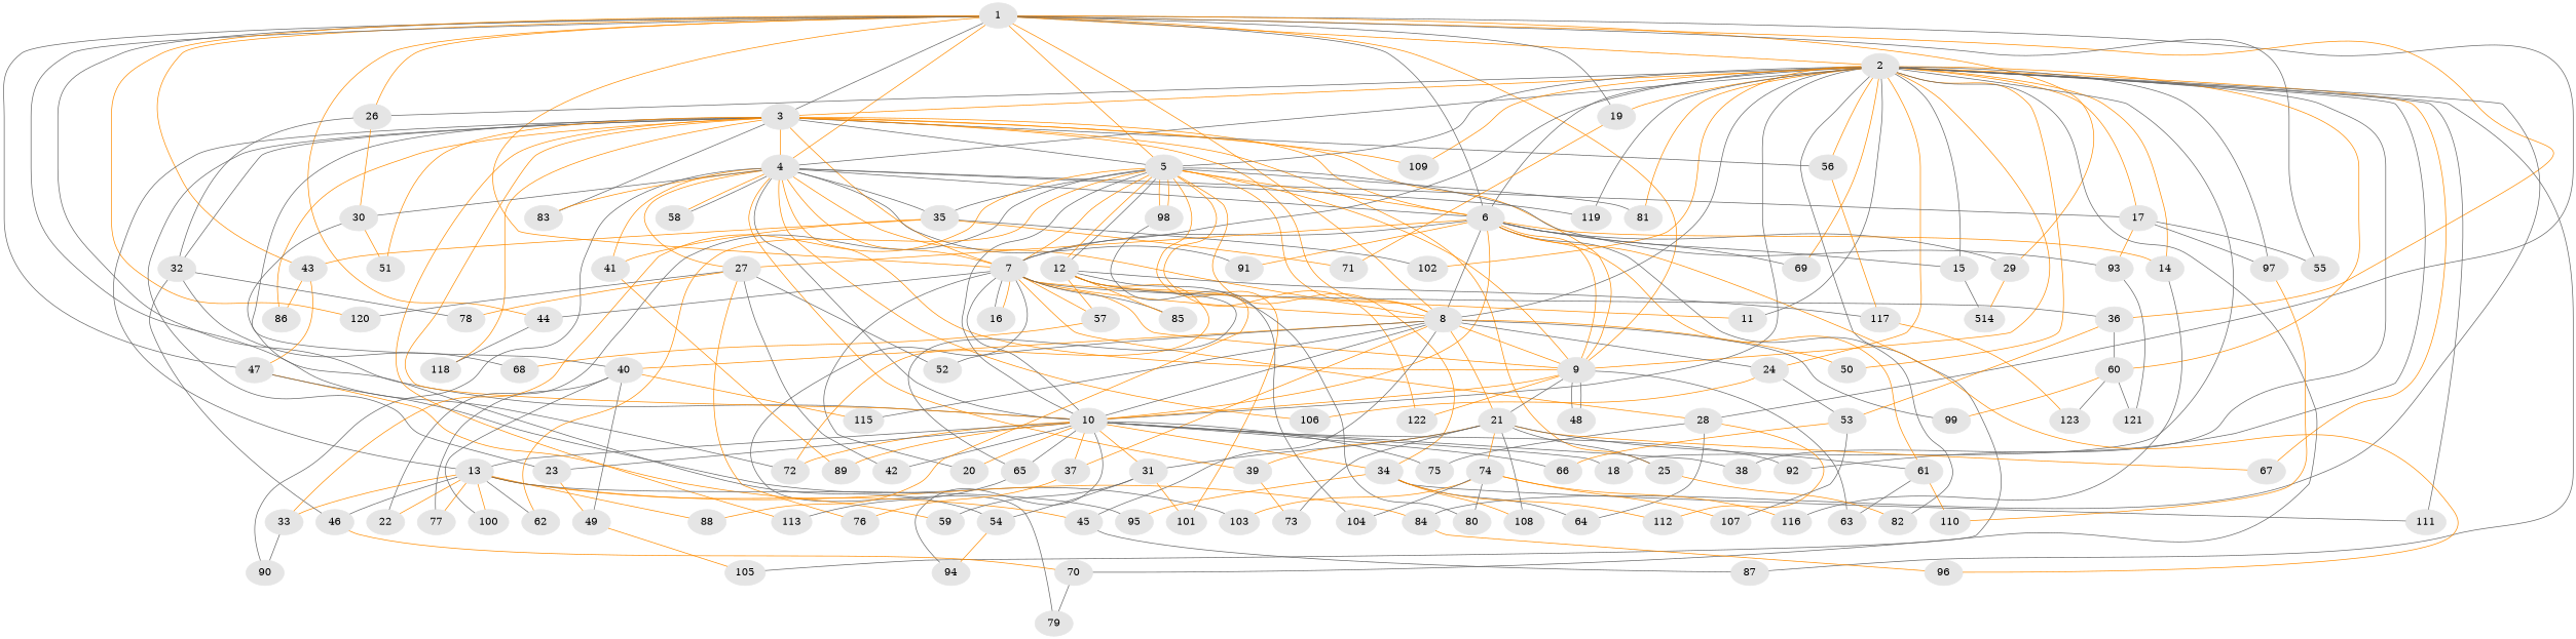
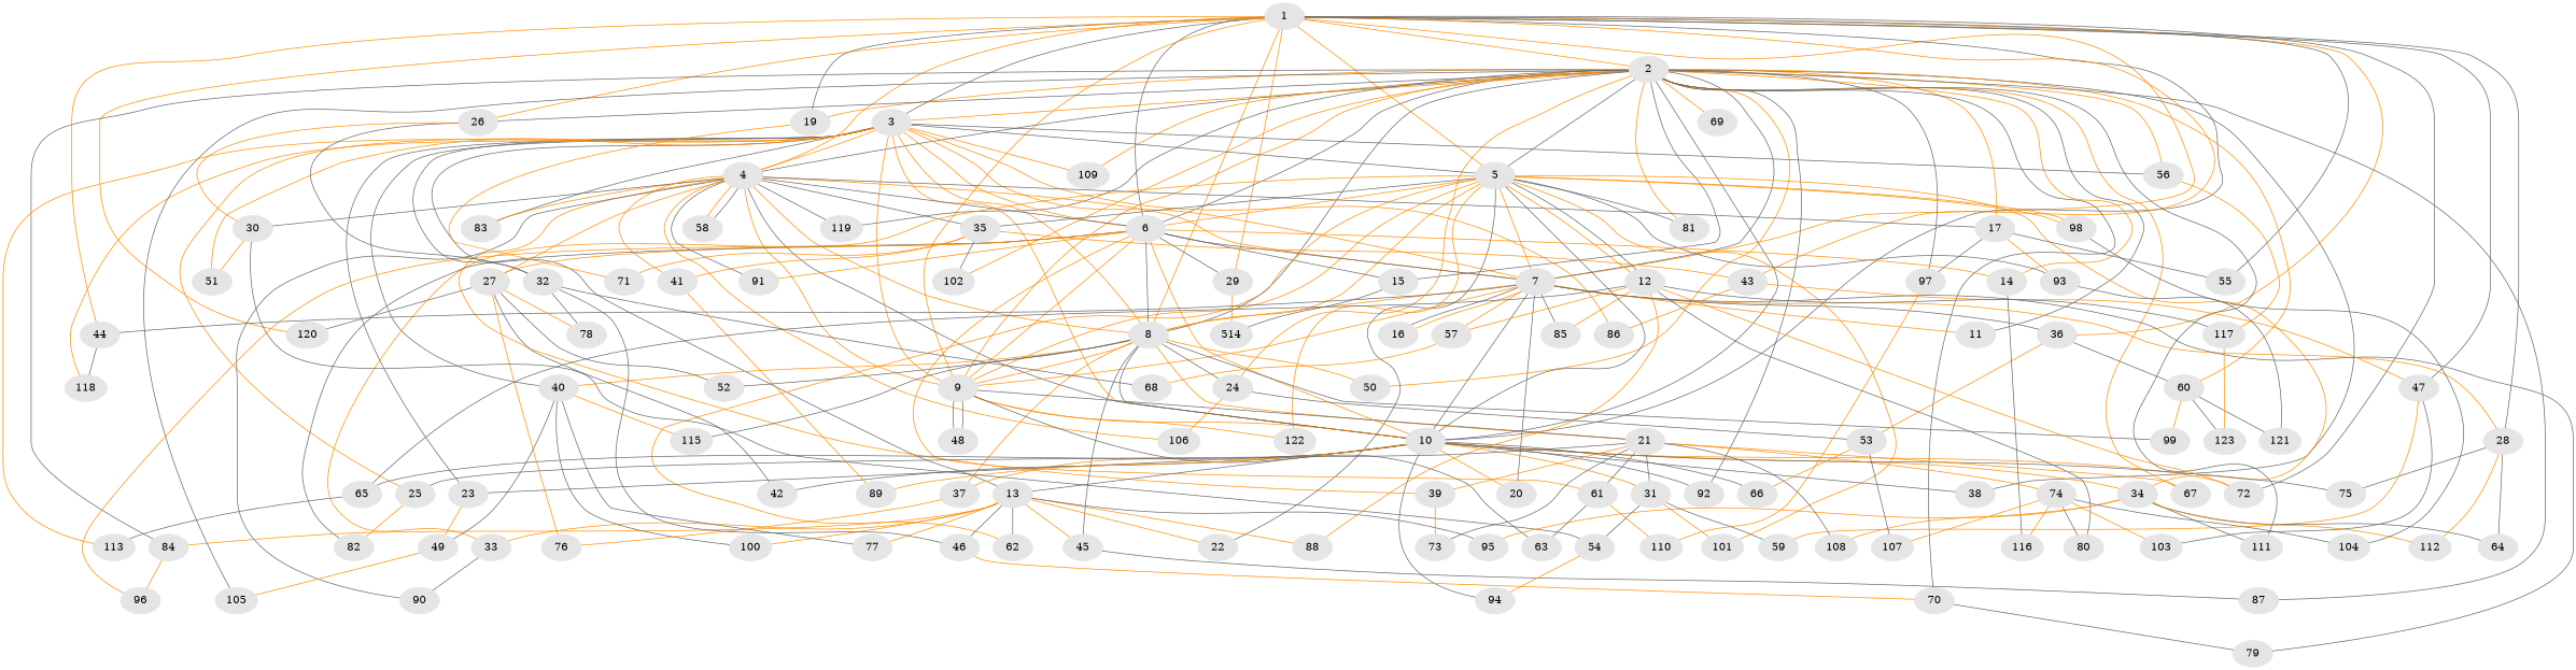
  graph {
    node [color=gray90 style=filled]
    edge [color=darkorange]
    1
    2
    3
    4
    5
    6
    7
    8
    9
    10
    19
    26
    28
    29
    36
    43
    44
    47
    55
    72
    120
    11
    14
    15
    17
-   18
    24
    38
    50
    56
    60
    67
    69
    70
    81
    84
    87
    92
    97
    102
    105
    109
    111
    119
    13
    23
    25
    32
    40
    51
    83
    86
    113
    118
    27
    30
    35
    39
    41
    58
    90
    91
    106
    12
    22
    33
    34
    62
    93
    98
    101
    122
    61
    82
    96
    16
    20
    57
    79
    85
    21
    37
    45
    52
    99
    115
    48
    63
    31
    42
    65
    66
    75
    89
    94
    71
    64
    112
    n99 [label=514]
    53
    59
    103
    116
    117
    121
    123
    110
    88
    46
    77
    95
    100
    49
    78
    68
    76
    54
    73
    80
    108
    104
    74
    107
    1 -- 2
    1 -- 3 [color=gray40]
    1 -- 4
    1 -- 5
    1 -- 6 [color=gray40]
    1 -- 7
    1 -- 8
    1 -- 9
    1 -- 10 [color=gray40]
    1 -- 19 [color=gray40]
    1 -- 26
    1 -- 28 [color=gray40]
    1 -- 29
    1 -- 36
    1 -- 43
    1 -- 44
    1 -- 47 [color=gray40]
    1 -- 55 [color=gray40]
    1 -- 72 [color=gray40]
    1 -- 120
    2 -- 3
    2 -- 4 [color=gray40]
    2 -- 5 [color=gray40]
    2 -- 6 [color=gray40]
    2 -- 7 [color=gray40]
    2 -- 8 [color=gray40]
    2 -- 9
    2 -- 10 [color=gray40]
    2 -- 19
    2 -- 26 [color=gray40]
    2 -- 11 [color=gray40]
    2 -- 14
    2 -- 15 [color=gray40]
    2 -- 17
-   2 -- 18 [color=gray40]
    2 -- 24
    2 -- 38 [color=gray40]
    2 -- 50
    2 -- 56
    2 -- 60
    2 -- 67
    2 -- 69
    2 -- 70 [color=gray40]
    2 -- 81
    2 -- 84 [color=gray40]
    2 -- 87 [color=gray40]
    2 -- 92 [color=gray40]
    2 -- 97 [color=gray40]
    2 -- 102
    2 -- 105 [color=gray40]
    2 -- 109
    2 -- 111 [color=gray40]
    2 -- 119 [color=gray40]
    3 -- 4
    3 -- 5 [color=gray40]
    3 -- 6
    3 -- 7
    3 -- 8
    3 -- 9
    3 -- 10
    3 -- 56 [color=gray40]
    3 -- 109
    3 -- 13 [color=gray40]
    3 -- 23 [color=gray40]
    3 -- 25
    3 -- 32 [color=gray40]
    3 -- 40 [color=gray40]
    3 -- 51
    3 -- 83 [color=gray40]
    3 -- 86
    3 -- 113
    3 -- 118
    4 -- 6 [color=gray40]
    4 -- 7
    4 -- 8
    4 -- 9
    4 -- 10 [color=gray40]
    4 -- 17 [color=gray40]
    4 -- 119 [color=gray40]
    4 -- 83
    4 -- 27
    4 -- 30 [color=gray40]
    4 -- 35 [color=gray40]
    4 -- 39
    4 -- 41
    4 -- 58
    4 -- 58 [color=gray40]
    4 -- 90 [color=gray40]
    4 -- 91 [color=gray40]
    4 -- 106
    5 -- 6
    5 -- 7
    5 -- 8
    5 -- 9
    5 -- 10 [color=gray40]
    5 -- 81 [color=gray40]
    5 -- 35 [color=gray40]
    5 -- 12
    5 -- 12 [color=gray40]
    5 -- 22 [color=gray40]
    5 -- 33
    5 -- 34
    5 -- 62
    5 -- 93 [color=gray40]
    5 -- 98
    5 -- 98
    5 -- 101
    5 -- 122
    6 -- 7 [color=gray40]
    6 -- 8 [color=gray40]
    6 -- 9
    6 -- 10
    6 -- 29 [color=gray40]
    6 -- 14
    6 -- 15 [color=gray40]
-   6 -- 69 [color=gray40]
    6 -- 27
    6 -- 91
    6 -- 61
    6 -- 82 [color=gray40]
    6 -- 96
    7 -- 8
    7 -- 9
    7 -- 10 [color=gray40]
    7 -- 28
    7 -- 36 [color=gray40]
    7 -- 44 [color=gray40]
    7 -- 11
    7 -- 16 [color=gray40]
    7 -- 16
    7 -- 20 [color=gray40]
    7 -- 57
    7 -- 79 [color=gray40]
    7 -- 85 [color=gray40]
    8 -- 9
    8 -- 10 [color=gray40]
    8 -- 24 [color=gray40]
    8 -- 50
    8 -- 40
    8 -- 21
    8 -- 37
    8 -- 45 [color=gray40]
    8 -- 52 [color=gray40]
    8 -- 99 [color=gray40]
    8 -- 115 [color=gray40]
    9 -- 10
    9 -- 122
    9 -- 21 [color=gray40]
    9 -- 48 [color=gray40]
    9 -- 48 [color=gray40]
    9 -- 63 [color=gray40]
    10 -- 72
-   10 -- 18 [color=gray40]
    10 -- 38 [color=gray40]
    10 -- 92 [color=gray40]
    10 -- 13 [color=gray40]
    10 -- 23 [color=gray40]
    10 -- 34
    10 -- 20
    10 -- 37
    10 -- 31
    10 -- 42 [color=gray40]
    10 -- 65 [color=gray40]
    10 -- 66 [color=gray40]
    10 -- 75 [color=gray40]
    10 -- 89
    10 -- 94 [color=gray40]
    19 -- 71
    26 -- 32 [color=gray40]
    26 -- 30
    28 -- 75 [color=gray40]
    28 -- 64 [color=gray40]
    28 -- 112
    29 -- n99
    36 -- 60 [color=gray40]
    36 -- 53
    43 -- 47
    43 -- 86
    44 -- 118 [color=gray40]
    47 -- 59
    47 -- 103 [color=gray40]
    14 -- 116 [color=gray40]
    15 -- n99 [color=gray40]
    17 -- 55 [color=gray40]
    17 -- 97 [color=gray40]
    17 -- 93
    24 -- 106
    24 -- 53 [color=gray40]
    56 -- 117
    60 -- 99
    60 -- 121 [color=gray40]
    60 -- 123 [color=gray40]
    70 -- 79 [color=gray40]
    84 -- 96
    97 -- 110
    13 -- 84
    13 -- 22
    13 -- 33
    13 -- 62 [color=gray40]
    13 -- 45
    13 -- 88
    13 -- 46 [color=gray40]
    13 -- 77
    13 -- 95 [color=gray40]
    13 -- 100
    23 -- 49
    25 -- 82
    32 -- 46 [color=gray40]
    32 -- 78 [color=gray40]
    32 -- 68 [color=gray40]
    40 -- 115
    40 -- 77 [color=gray40]
    40 -- 100 [color=gray40]
    40 -- 49 [color=gray40]
    27 -- 120 [color=gray40]
    27 -- 52 [color=gray40]
    27 -- 42 [color=gray40]
    27 -- 78
    27 -- 76
    30 -- 51
    30 -- 54 [color=gray40]
    35 -- 43
    35 -- 102 [color=gray40]
    35 -- 41
    35 -- 71
    39 -- 73
    41 -- 89
    12 -- 72
    12 -- 57
    12 -- 85
    12 -- 65 [color=gray40]
    12 -- 117 [color=gray40]
    12 -- 88
    12 -- 80 [color=gray40]
    33 -- 90 [color=gray40]
    34 -- 111 [color=gray40]
    34 -- 64 [color=gray40]
    34 -- 112
    34 -- 95
    34 -- 108
    93 -- 121 [color=gray40]
    98 -- 104 [color=gray40]
    61 -- 63 [color=gray40]
    61 -- 110
    57 -- 68
    21 -- 67
    21 -- 25 [color=gray40]
    21 -- 39
    21 -- 61 [color=gray40]
    21 -- 31 [color=gray40]
    21 -- 73 [color=gray40]
    21 -- 108 [color=gray40]
    21 -- 74
    37 -- 76
    45 -- 87 [color=gray40]
    31 -- 101
    31 -- 59 [color=gray40]
    31 -- 54 [color=gray40]
    65 -- 113 [color=gray40]
    53 -- 66
    53 -- 107 [color=gray40]
    117 -- 123
    46 -- 70
    49 -- 105
    54 -- 94
    74 -- 103
    74 -- 116
    74 -- 80 [color=gray40]
    74 -- 104 [color=gray40]
    74 -- 107
  }
